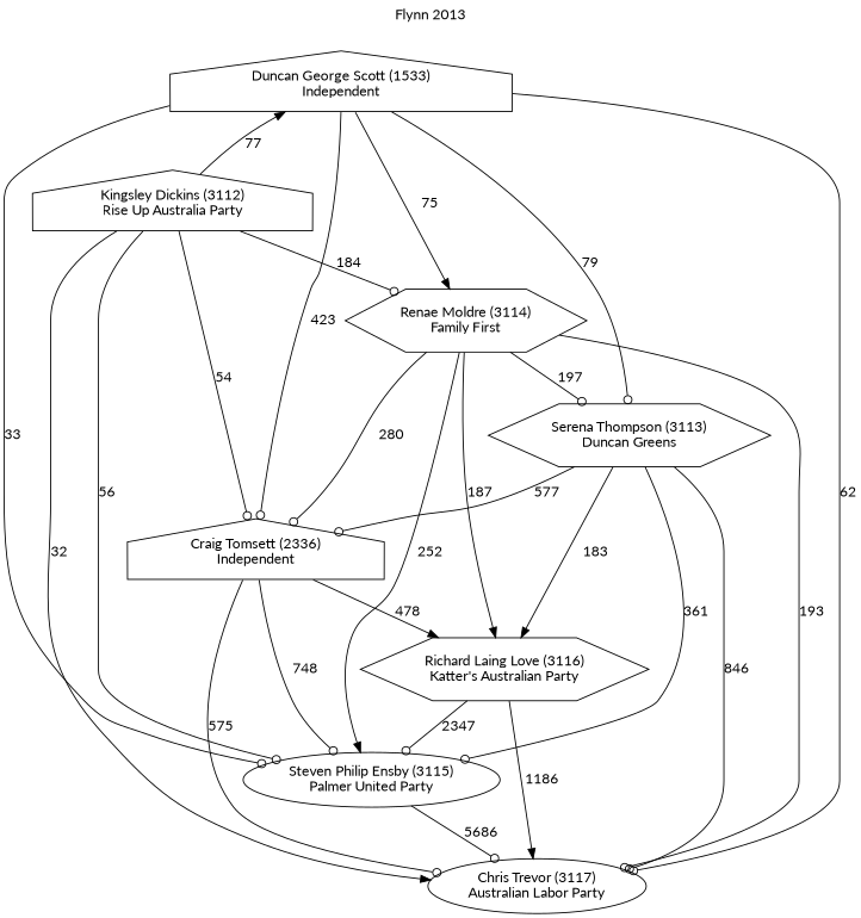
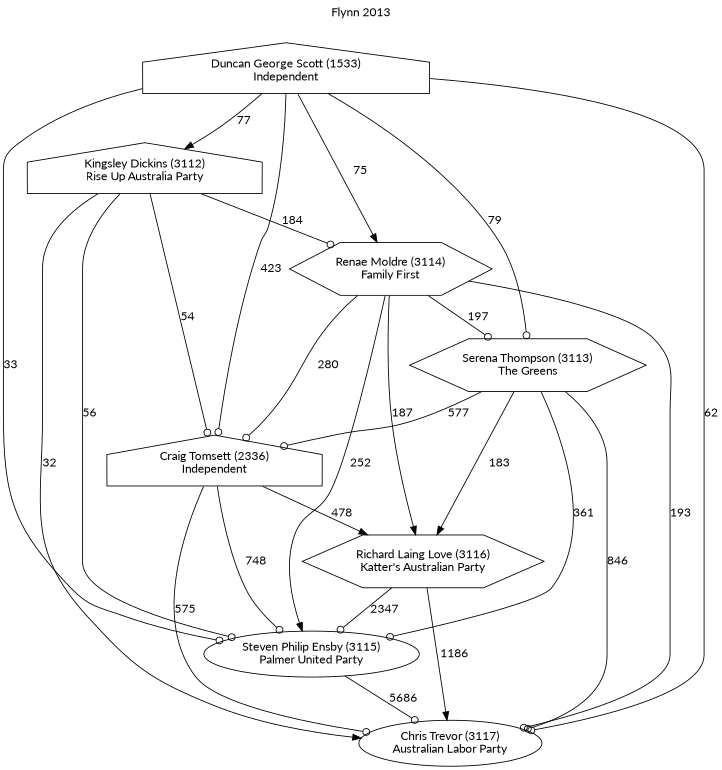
  digraph {
    fontname=Lato
    label="Flynn 2013"
    labelloc=t
    mclimit=10
    node [fontname=Lato shape=hexagon]
    edge [arrowhead=odot fontname=Lato]
    n1 [label="Chris Trevor (3117)\nAustralian Labor Party" shape=ellipse]
    n2 [label="Steven Philip Ensby (3115)\nPalmer United Party" shape=ellipse]
    n3 [label="Richard Laing Love (3116)\nKatter's Australian Party"]
    n4 [label="Craig Tomsett (2336)\nIndependent" shape=house]
-   n5 [label="Serena Thompson (3113)\nDuncan Greens"]
+   n5 [label="Serena Thompson (3113)\nThe Greens"]
    n6 [label="Renae Moldre (3114)\nFamily First"]
    n7 [label="Duncan George Scott (1533)\nIndependent" shape=house]
    n8 [label="Kingsley Dickins (3112)\nRise Up Australia Party" shape=house]
    n2 -> n1 [label=5686]
    n3 -> n1 [arrowhead=normal label=1186]
    n3 -> n2 [label=2347]
    n4 -> n1 [label=575]
    n4 -> n2 [label=748]
    n4 -> n3 [arrowhead=normal label=478]
    n5 -> n1 [label=846]
    n5 -> n2 [label=361]
    n5 -> n3 [arrowhead=normal label=183]
    n5 -> n4 [label=577]
    n6 -> n1 [label=193]
    n6 -> n2 [arrowhead=normal label=252]
    n6 -> n3 [arrowhead=normal label=187]
    n6 -> n4 [label=280]
    n6 -> n5 [label=197]
    n7 -> n1 [label=62]
    n7 -> n2 [label=33]
    n7 -> n4 [label=423]
    n7 -> n5 [label=79]
    n7 -> n6 [arrowhead=normal label=75]
    n8 -> n1 [arrowhead=normal label=32]
    n8 -> n2 [label=56]
    n8 -> n4 [label=54]
    n8 -> n6 [label=184]
-   n8 -> n7 [arrowhead=normal label=77]
+   n7 -> n8 [arrowhead=normal label=77]
  }
